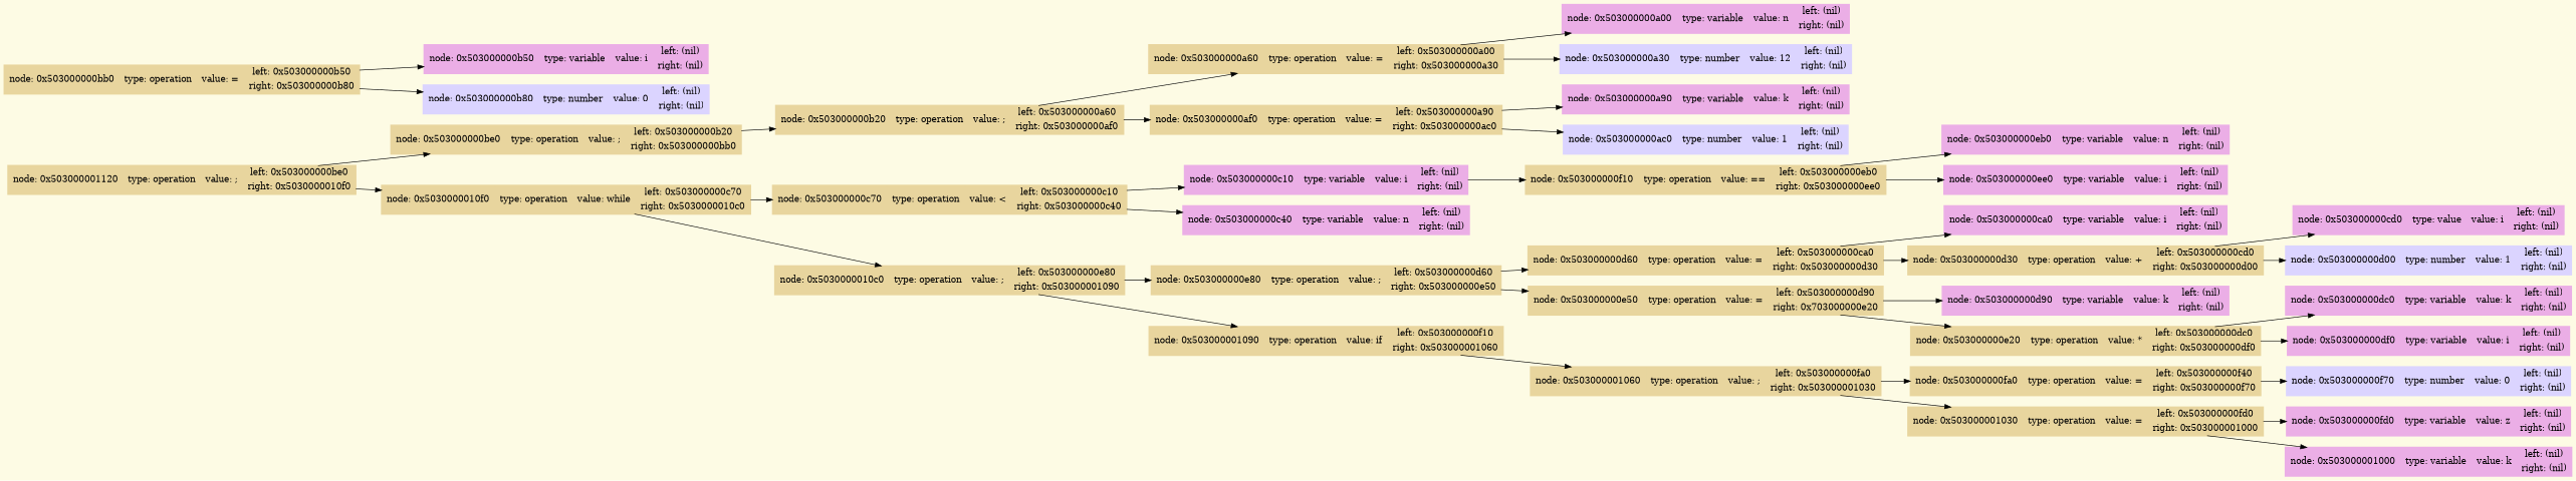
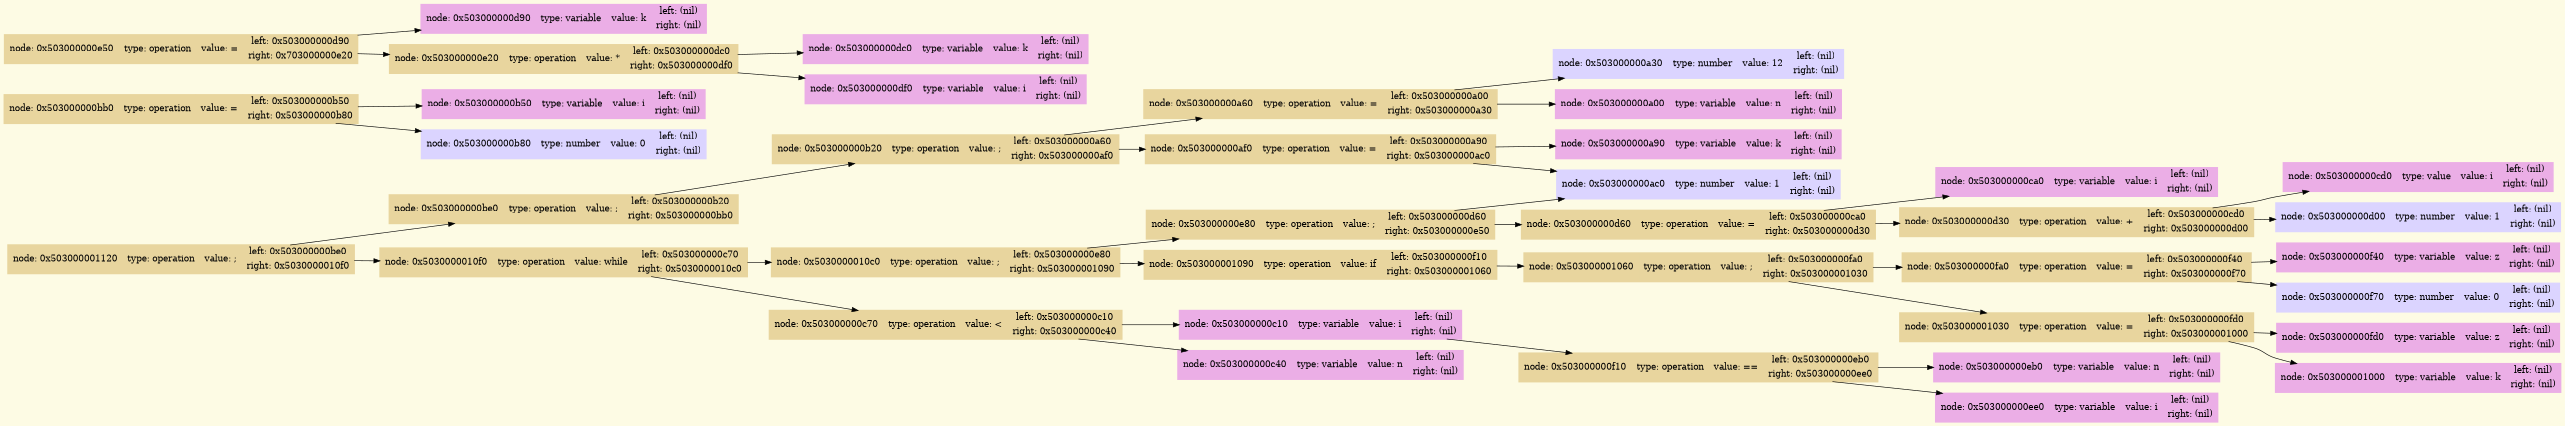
  digraph {
    bgcolor="#FDFBE4"
    rankdir=LR
    node [color="#E8D59E" penwidth=2.5 rank=3 shape=record style=filled]
    n1 [label=" { node: 0x503000001120 | type: operation | value: ; | { left: 0x503000000be0 | right: 0x5030000010f0 }} " rank=0]
    n2 [label=" { node: 0x503000000be0 | type: operation | value: ; | { left: 0x503000000b20 | right: 0x503000000bb0 }} " rank=1]
    n3 [label=" { node: 0x5030000010f0 | type: operation | value: while | { left: 0x503000000c70 | right: 0x5030000010c0 }} " rank=1]
    n4 [label=" { node: 0x503000000b20 | type: operation | value: ; | { left: 0x503000000a60 | right: 0x503000000af0 }} " rank=2]
    n5 [label=" { node: 0x503000000c70 | type: operation | value: \< | { left: 0x503000000c10 | right: 0x503000000c40 }} " rank=2]
    n6 [label=" { node: 0x5030000010c0 | type: operation | value: ; | { left: 0x503000000e80 | right: 0x503000001090 }} " rank=2]
    n7 [label=" { node: 0x503000000a60 | type: operation | value: = | { left: 0x503000000a00 | right: 0x503000000a30 }} "]
    n8 [label=" { node: 0x503000000af0 | type: operation | value: = | { left: 0x503000000a90 | right: 0x503000000ac0 }} "]
    n9 [label=" { node: 0x503000000bb0 | type: operation | value: = | { left: 0x503000000b50 | right: 0x503000000b80 }} " rank=2]
    n10 [color="#EBAEE6" label=" { node: 0x503000000b50 | type: variable | value: i | { left: (nil) | right: (nil) }} "]
    n11 [color="#DBD4FF" label=" { node: 0x503000000b80 | type: number | value: 0 | { left: (nil) | right: (nil) }} "]
    n12 [color="#EBAEE6" label=" { node: 0x503000000a00 | type: variable | value: n | { left: (nil) | right: (nil) }} " rank=4]
    n13 [color="#DBD4FF" label=" { node: 0x503000000a30 | type: number | value: 12 | { left: (nil) | right: (nil) }} " rank=4]
    n14 [color="#EBAEE6" label=" { node: 0x503000000a90 | type: variable | value: k | { left: (nil) | right: (nil) }} " rank=4]
    n15 [color="#DBD4FF" label=" { node: 0x503000000ac0 | type: number | value: 1 | { left: (nil) | right: (nil) }} " rank=4]
    n16 [color="#EBAEE6" label=" { node: 0x503000000c10 | type: variable | value: i | { left: (nil) | right: (nil) }} "]
    n17 [color="#EBAEE6" label=" { node: 0x503000000c40 | type: variable | value: n | { left: (nil) | right: (nil) }} "]
    n18 [label=" { node: 0x503000000e80 | type: operation | value: ; | { left: 0x503000000d60 | right: 0x503000000e50 }} "]
    n19 [label=" { node: 0x503000001090 | type: operation | value: if | { left: 0x503000000f10 | right: 0x503000001060 }} "]
    n20 [label=" { node: 0x503000000f10 | type: operation | value: \== | { left: 0x503000000eb0 | right: 0x503000000ee0 }} " rank=4]
    n21 [label=" { node: 0x503000000d60 | type: operation | value: = | { left: 0x503000000ca0 | right: 0x503000000d30 }} " rank=4]
    n22 [label=" { node: 0x503000000e50 | type: operation | value: = | { left: 0x503000000d90 | right: 0x703000000e20 }} " rank=4]
    n23 [label=" { node: 0x503000001060 | type: operation | value: ; | { left: 0x503000000fa0 | right: 0x503000001030 }} " rank=4]
    n24 [color="#EBAEE6" label=" { node: 0x503000000ca0 | type: variable | value: i | { left: (nil) | right: (nil) }} " rank=5]
    n25 [label=" { node: 0x503000000d30 | type: operation | value: + | { left: 0x503000000cd0 | right: 0x503000000d00 }} " rank=5]
    n26 [color="#EBAEE6" label=" { node: 0x503000000d90 | type: variable | value: k | { left: (nil) | right: (nil) }} " rank=5]
    n27 [label=" { node: 0x503000000e20 | type: operation | value: * | { left: 0x503000000dc0 | right: 0x503000000df0 }} " rank=5]
    n28 [color="#EBAEE6" label=" { node: 0x503000000cd0 | type: value | value: i | { left: (nil) | right: (nil) }} " rank=6]
    n29 [color="#DBD4FF" label=" { node: 0x503000000d00 | type: number | value: 1 | { left: (nil) | right: (nil) }} " rank=6]
    n30 [color="#EBAEE6" label=" { node: 0x503000000dc0 | type: variable | value: k | { left: (nil) | right: (nil) }} " rank=6]
    n31 [color="#EBAEE6" label=" { node: 0x503000000df0 | type: variable | value: i | { left: (nil) | right: (nil) }} " rank=6]
    n32 [color="#EBAEE6" label=" { node: 0x503000000eb0 | type: variable | value: n | { left: (nil) | right: (nil) }} " rank=5]
    n33 [color="#EBAEE6" label=" { node: 0x503000000ee0 | type: variable | value: i | { left: (nil) | right: (nil) }} " rank=5]
    n34 [label=" { node: 0x503000000fa0 | type: operation | value: = | { left: 0x503000000f40 | right: 0x503000000f70 }} " rank=5]
    n35 [label=" { node: 0x503000001030 | type: operation | value: = | { left: 0x503000000fd0 | right: 0x503000001000 }} " rank=5]
+   n36 [color="#EBAEE6" label=" { node: 0x503000000f40 | type: variable | value: z | { left: (nil) | right: (nil) }} " rank=6]
    n37 [color="#DBD4FF" label=" { node: 0x503000000f70 | type: number | value: 0 | { left: (nil) | right: (nil) }} " rank=6]
    n38 [color="#EBAEE6" label=" { node: 0x503000000fd0 | type: variable | value: z | { left: (nil) | right: (nil) }} " rank=6]
    n39 [color="#EBAEE6" label=" { node: 0x503000001000 | type: variable | value: k | { left: (nil) | right: (nil) }} " rank=6]
    n1 -> n2
    n1 -> n3
    n2 -> n4
    n3 -> n5
    n3 -> n6
    n4 -> n7
    n4 -> n8
    n5 -> n16
    n5 -> n17
    n6 -> n18
    n6 -> n19
    n7 -> n12
    n7 -> n13
    n8 -> n14
    n8 -> n15
    n9 -> n10
    n9 -> n11
    n16 -> n20
    n18 -> n21
-   n18 -> n22
+   n18 -> n15
    n19 -> n23
    n20 -> n32
    n20 -> n33
    n21 -> n24
    n21 -> n25
    n22 -> n26
    n22 -> n27
    n23 -> n34
    n23 -> n35
    n25 -> n28
    n25 -> n29
    n27 -> n30
    n27 -> n31
+   n34 -> n36
    n34 -> n37
    n35 -> n38
    n35 -> n39
  }
